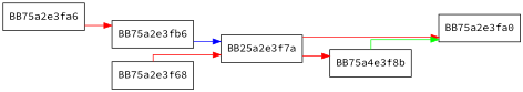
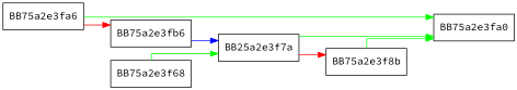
  digraph {
    fontname="Source Code Pro"
    rankdir=LR
    splines=ortho
    node [fontname="Source Code Pro" shape=box]
    edge [color=green fontname="Source Code Pro"]
    n1 [label=BB25a2e3f7a]
    BB75a2e3f68
    BB75a2e3fa6
    BB75a2e3fa0
    BB75a2e3fb6
-   BB75a2e3f8b [label=BB75a4e3f8b]
-   n1 -> BB75a2e3fa0 [color=red]
+   BB75a2e3f8b
+   n1 -> BB75a2e3fa0
    n1 -> BB75a2e3f8b [color=red]
-   BB75a2e3f68 -> n1 [color=red]
+   BB75a2e3f68 -> n1
+   BB75a2e3fa6 -> BB75a2e3fa0
    BB75a2e3fa6 -> BB75a2e3fb6 [color=red]
    BB75a2e3fb6 -> n1 [color=blue]
    BB75a2e3f8b -> BB75a2e3fa0
  }
